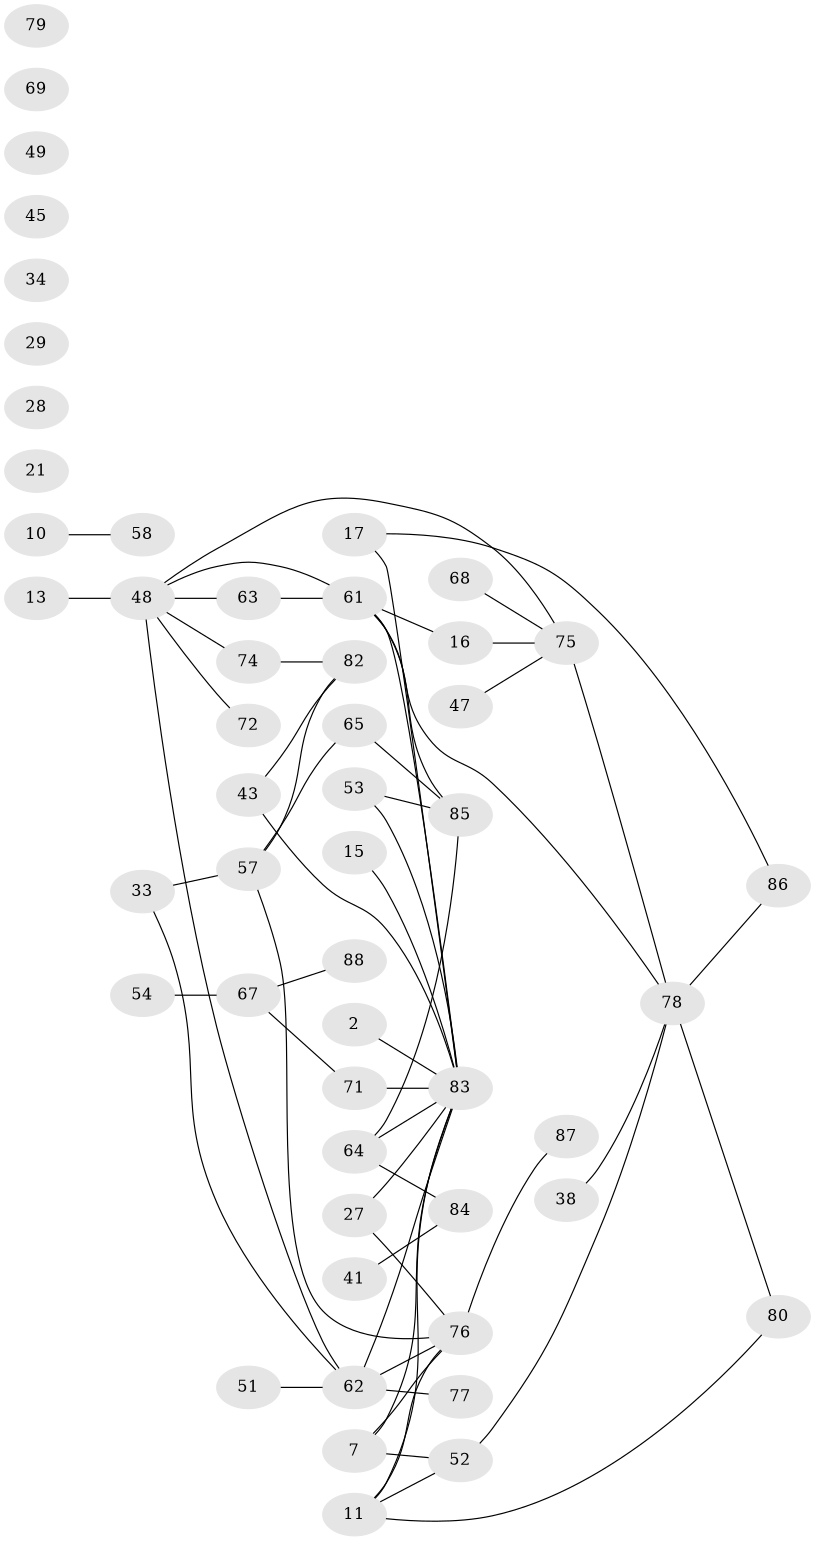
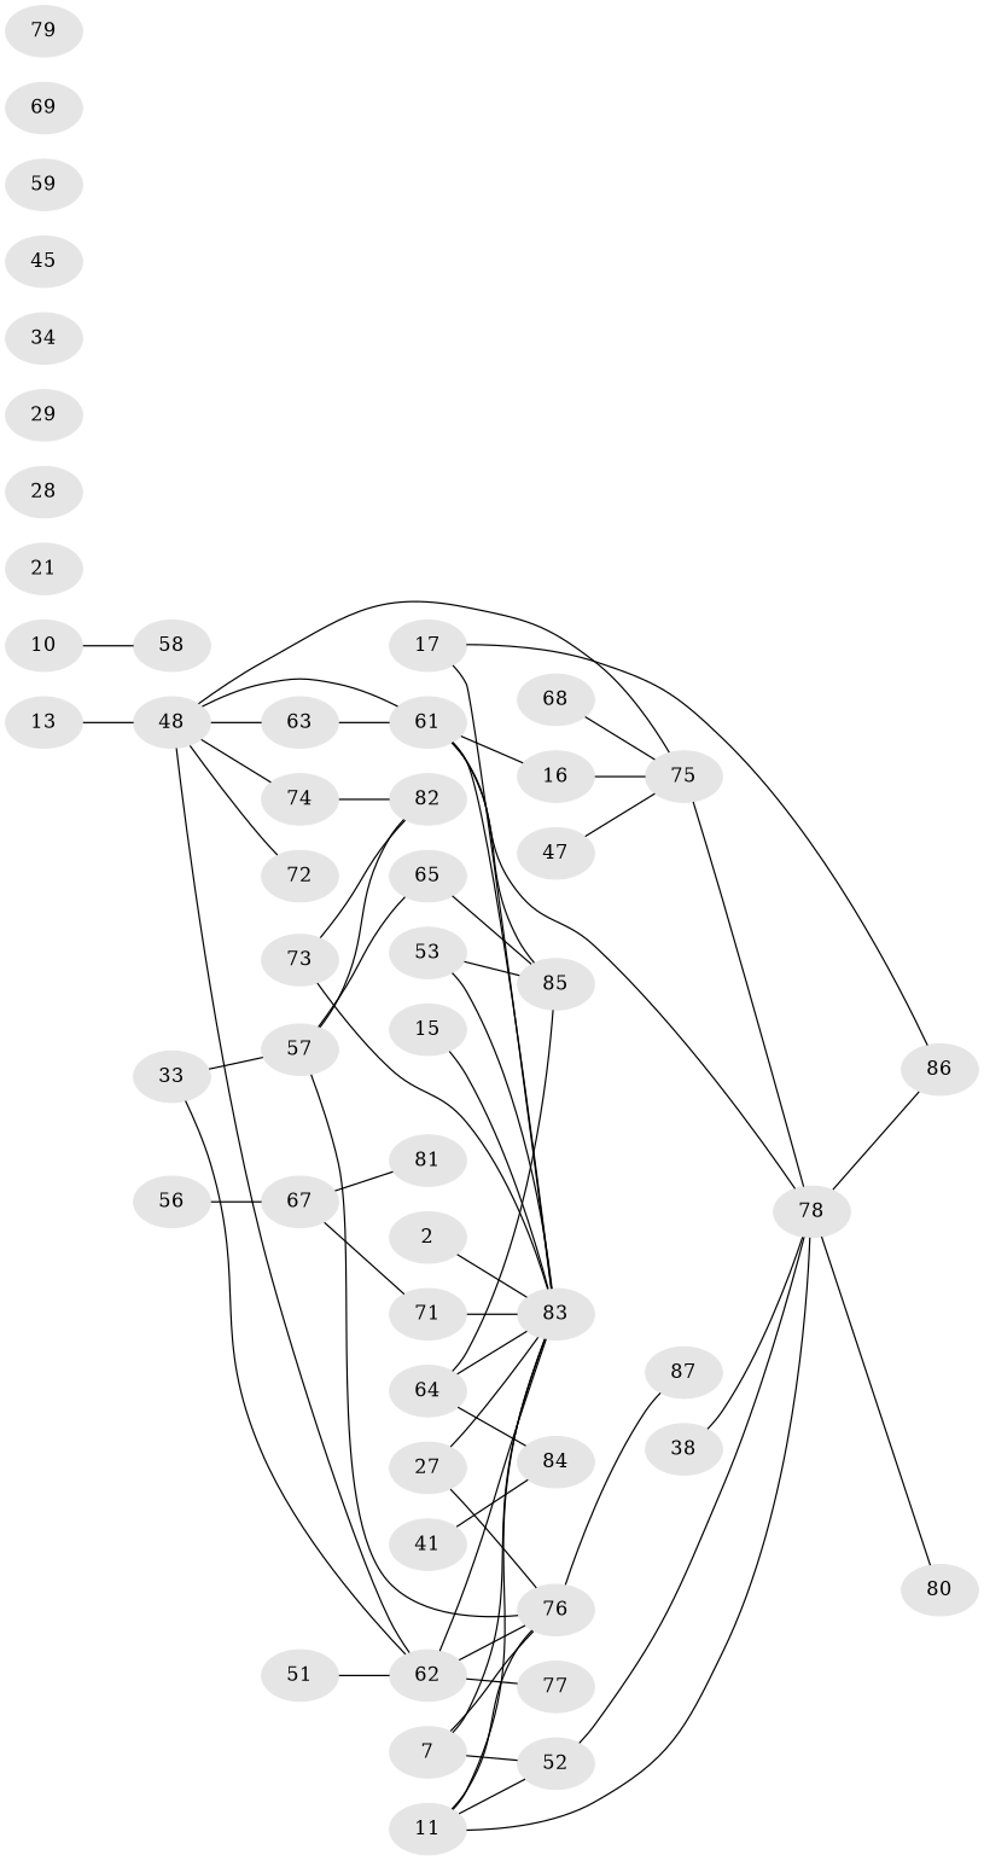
  graph {
    rankdir=LR
    node [color=gray90 style=filled]
    83 [super="+8+3+37+46+30+55+39"]
    2
    52 [super="+32+43"]
    78 [super="+5+36"]
    7
    76 [super="+70"]
    87
    10
    58
    11
    80
    48 [super="+21"]
    62 [super="+60"]
    75 [super="+42"]
    61 [super="+26+23"]
    63 [super="+40"]
    72
    74
    13
    15
    17
    86
    n23 [label=21]
    27
    28
    29
    33 [super="+25"]
    57 [super="+35"]
    65 [super="+6+20"]
    82 [super="+12"]
    77
    34
    38
    41
    84
    45
    47
    85 [super="+56"]
    n39 [label=16 super="+50"]
-   49
+   49 [label=59]
    51
    53
    67 [super="+16+44"]
    71
-   81 [label=88]
-   54
+   81
+   54 [label=56]
    68
    64
    69
-   73 [label=43]
+   73
    79
    2 -- 83
    52 -- 78
    78 -- 80
    78 -- 86
    7 -- 83
    7 -- 52 [weight=2]
    7 -- 76 [weight=2]
    76 -- 87
    10 -- 58
    11 -- 83 [weight=2]
    11 -- 52
    11 -- 76 [weight=2]
-   11 -- 80
+   11 -- 78
    48 -- 62
    48 -- 75 [weight=2]
    48 -- 61
    48 -- 63
    48 -- 72
    48 -- 74
    62 -- 83
    62 -- 76 [weight=2]
    62 -- 77
    75 -- 78 [weight=2]
    61 -- 83
    61 -- 78
    61 -- 85
    61 -- n39
    63 -- 61
    74 -- 82
    13 -- 48
    15 -- 83
    17 -- 83
    17 -- 86
    27 -- 83
    27 -- 76
    33 -- 62
    33 -- 57
    57 -- 76 [weight=2]
    57 -- 65 [weight=2]
    57 -- 82
    65 -- 85
    38 -- 78
    41 -- 84
    47 -- 75
    n39 -- 75
    51 -- 62
    53 -- 83
    53 -- 85
    67 -- 71
    67 -- 81
    71 -- 83
    54 -- 67
    68 -- 75
    64 -- 83
    64 -- 84
    64 -- 85
    73 -- 83
    73 -- 82
  }
